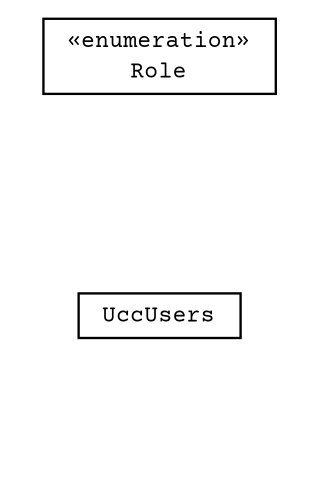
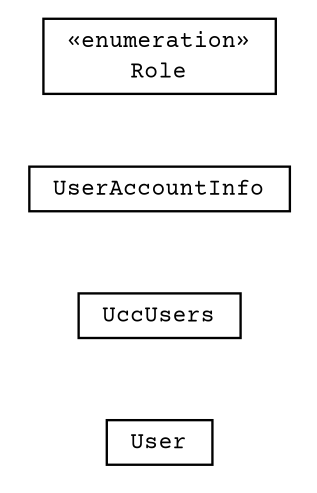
  digraph {
    nodesep=0.25
    ranksep=0.5
    rankdir=LR
    fontname="Courier Prime"
    node [fontcolor=black fontname="Courier Prime" fontsize=10.0 shape=plaintext]
+   n1 [label=<<table title="org.universAAL.ucc.startup.model.User" border="0" cellborder="1" cellspacing="0" cellpadding="2" port="p" href="./User.html"> 		<tr><td><table border="0" cellspacing="0" cellpadding="1"> <tr><td align="center" balign="center"> User </td></tr> 		</table></td></tr> 		</table>>]
    n2 [label=<<table title="org.universAAL.ucc.startup.model.UccUsers" border="0" cellborder="1" cellspacing="0" cellpadding="2" port="p" href="./UccUsers.html"> 		<tr><td><table border="0" cellspacing="0" cellpadding="1"> <tr><td align="center" balign="center"> UccUsers </td></tr> 		</table></td></tr> 		</table>>]
+   n3 [label=<<table title="org.universAAL.ucc.startup.model.UserAccountInfo" border="0" cellborder="1" cellspacing="0" cellpadding="2" port="p" href="./UserAccountInfo.html"> 		<tr><td><table border="0" cellspacing="0" cellpadding="1"> <tr><td align="center" balign="center"> UserAccountInfo </td></tr> 		</table></td></tr> 		</table>>]
    n4 [label=<<table title="org.universAAL.ucc.startup.model.Role" border="0" cellborder="1" cellspacing="0" cellpadding="2" port="p" href="./Role.html"> 		<tr><td><table border="0" cellspacing="0" cellpadding="1"> <tr><td align="center" balign="center"> &#171;enumeration&#187; </td></tr> <tr><td align="center" balign="center"> Role </td></tr> 		</table></td></tr> 		</table>>]
  }
